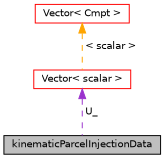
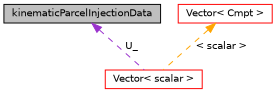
  digraph {
    node [color=red fontname=Helvetica fontsize=10 shape=record]
    edge [dir=back fontname=Helvetica fontsize=10 labelfontname=Helvetica labelfontsize=10 style=dashed]
    n1 [color=black fillcolor=grey75 fontcolor=black height=0.2 label=kinematicParcelInjectionData style=filled width=0.4]
    n2 [height=0.2 label="Vector\< Cmpt \>" width=0.4]
    n3 [height=0.2 label="Vector\< scalar \>" width=0.4]
    n2 -> n3 [color=orange label=" \< scalar \>"]
-   n3 -> n1 [color=darkorchid3 label=" U_"]
+   n1 -> n3 [color=darkorchid3 label=" U_"]
  }
